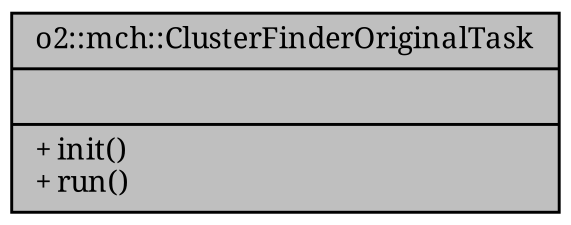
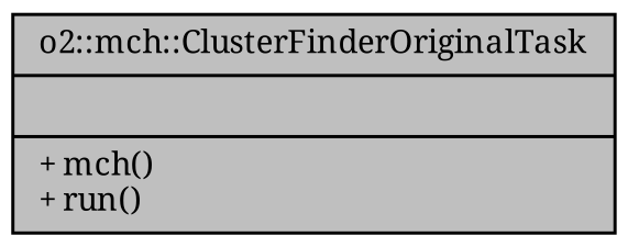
  digraph {
    fontname="Noto Serif"
-   n1 [color=black fillcolor=grey75 fontcolor=black fontname="Noto Serif" fontsize=10 height=0.2 label="{o2::mch::ClusterFinderOriginalTask\n||+ init()\l+ run()\l}" shape=record style=filled width=0.4]
+   n1 [color=black fillcolor=grey75 fontcolor=black fontname="Noto Serif" fontsize=10 height=0.2 label="{o2::mch::ClusterFinderOriginalTask\n||+ mch()\l+ run()\l}" shape=record style=filled width=0.4]
  }
